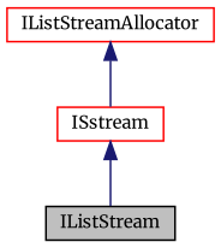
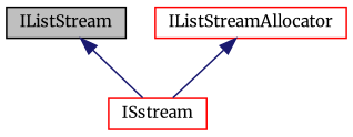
  digraph {
    fontname=Merriweather
    node [color=red fontname=Merriweather fontsize=10 shape=record]
    edge [color=midnightblue dir=back fontname=Merriweather fontsize=10 labelfontname=Helvetica labelfontsize=10 style=solid]
    n1 [color=black fillcolor=grey75 fontcolor=black height=0.2 label=IListStream style=filled width=0.4]
    n2 [height=0.2 label=IListStreamAllocator width=0.4]
    n3 [height=0.2 label=ISstream width=0.4]
    n2 -> n3
-   n3 -> n1
+   n1 -> n3
  }
